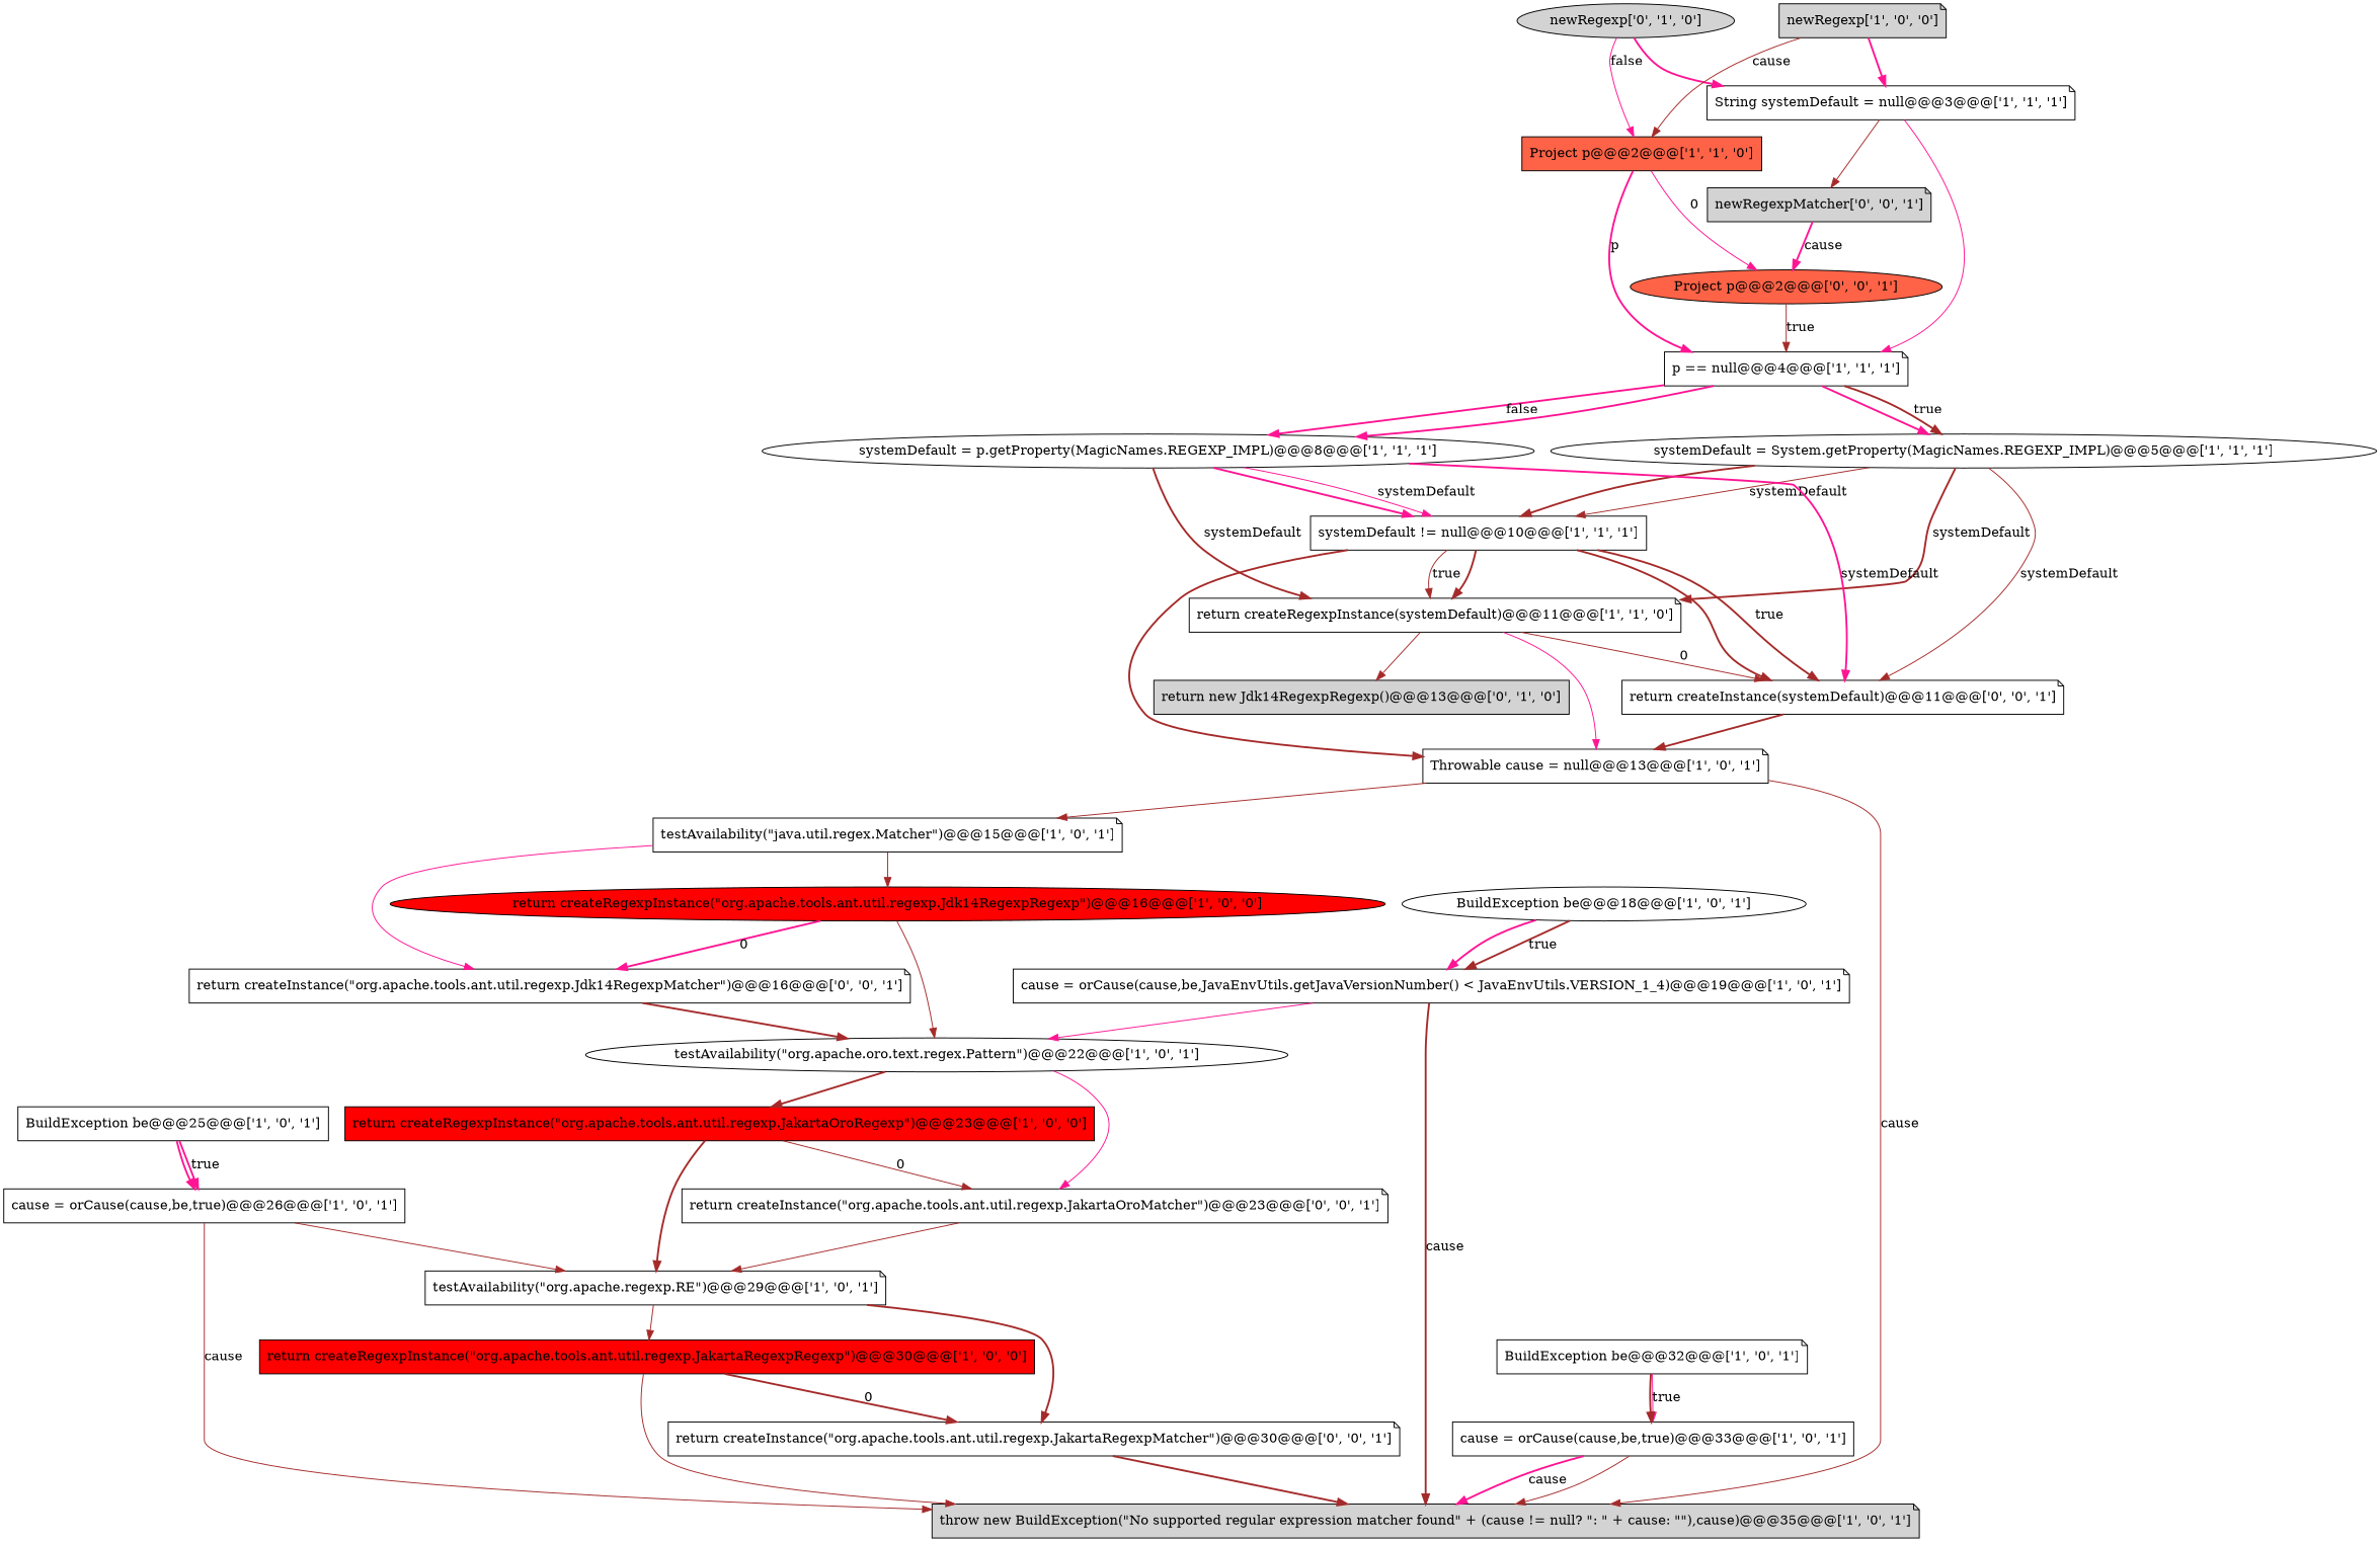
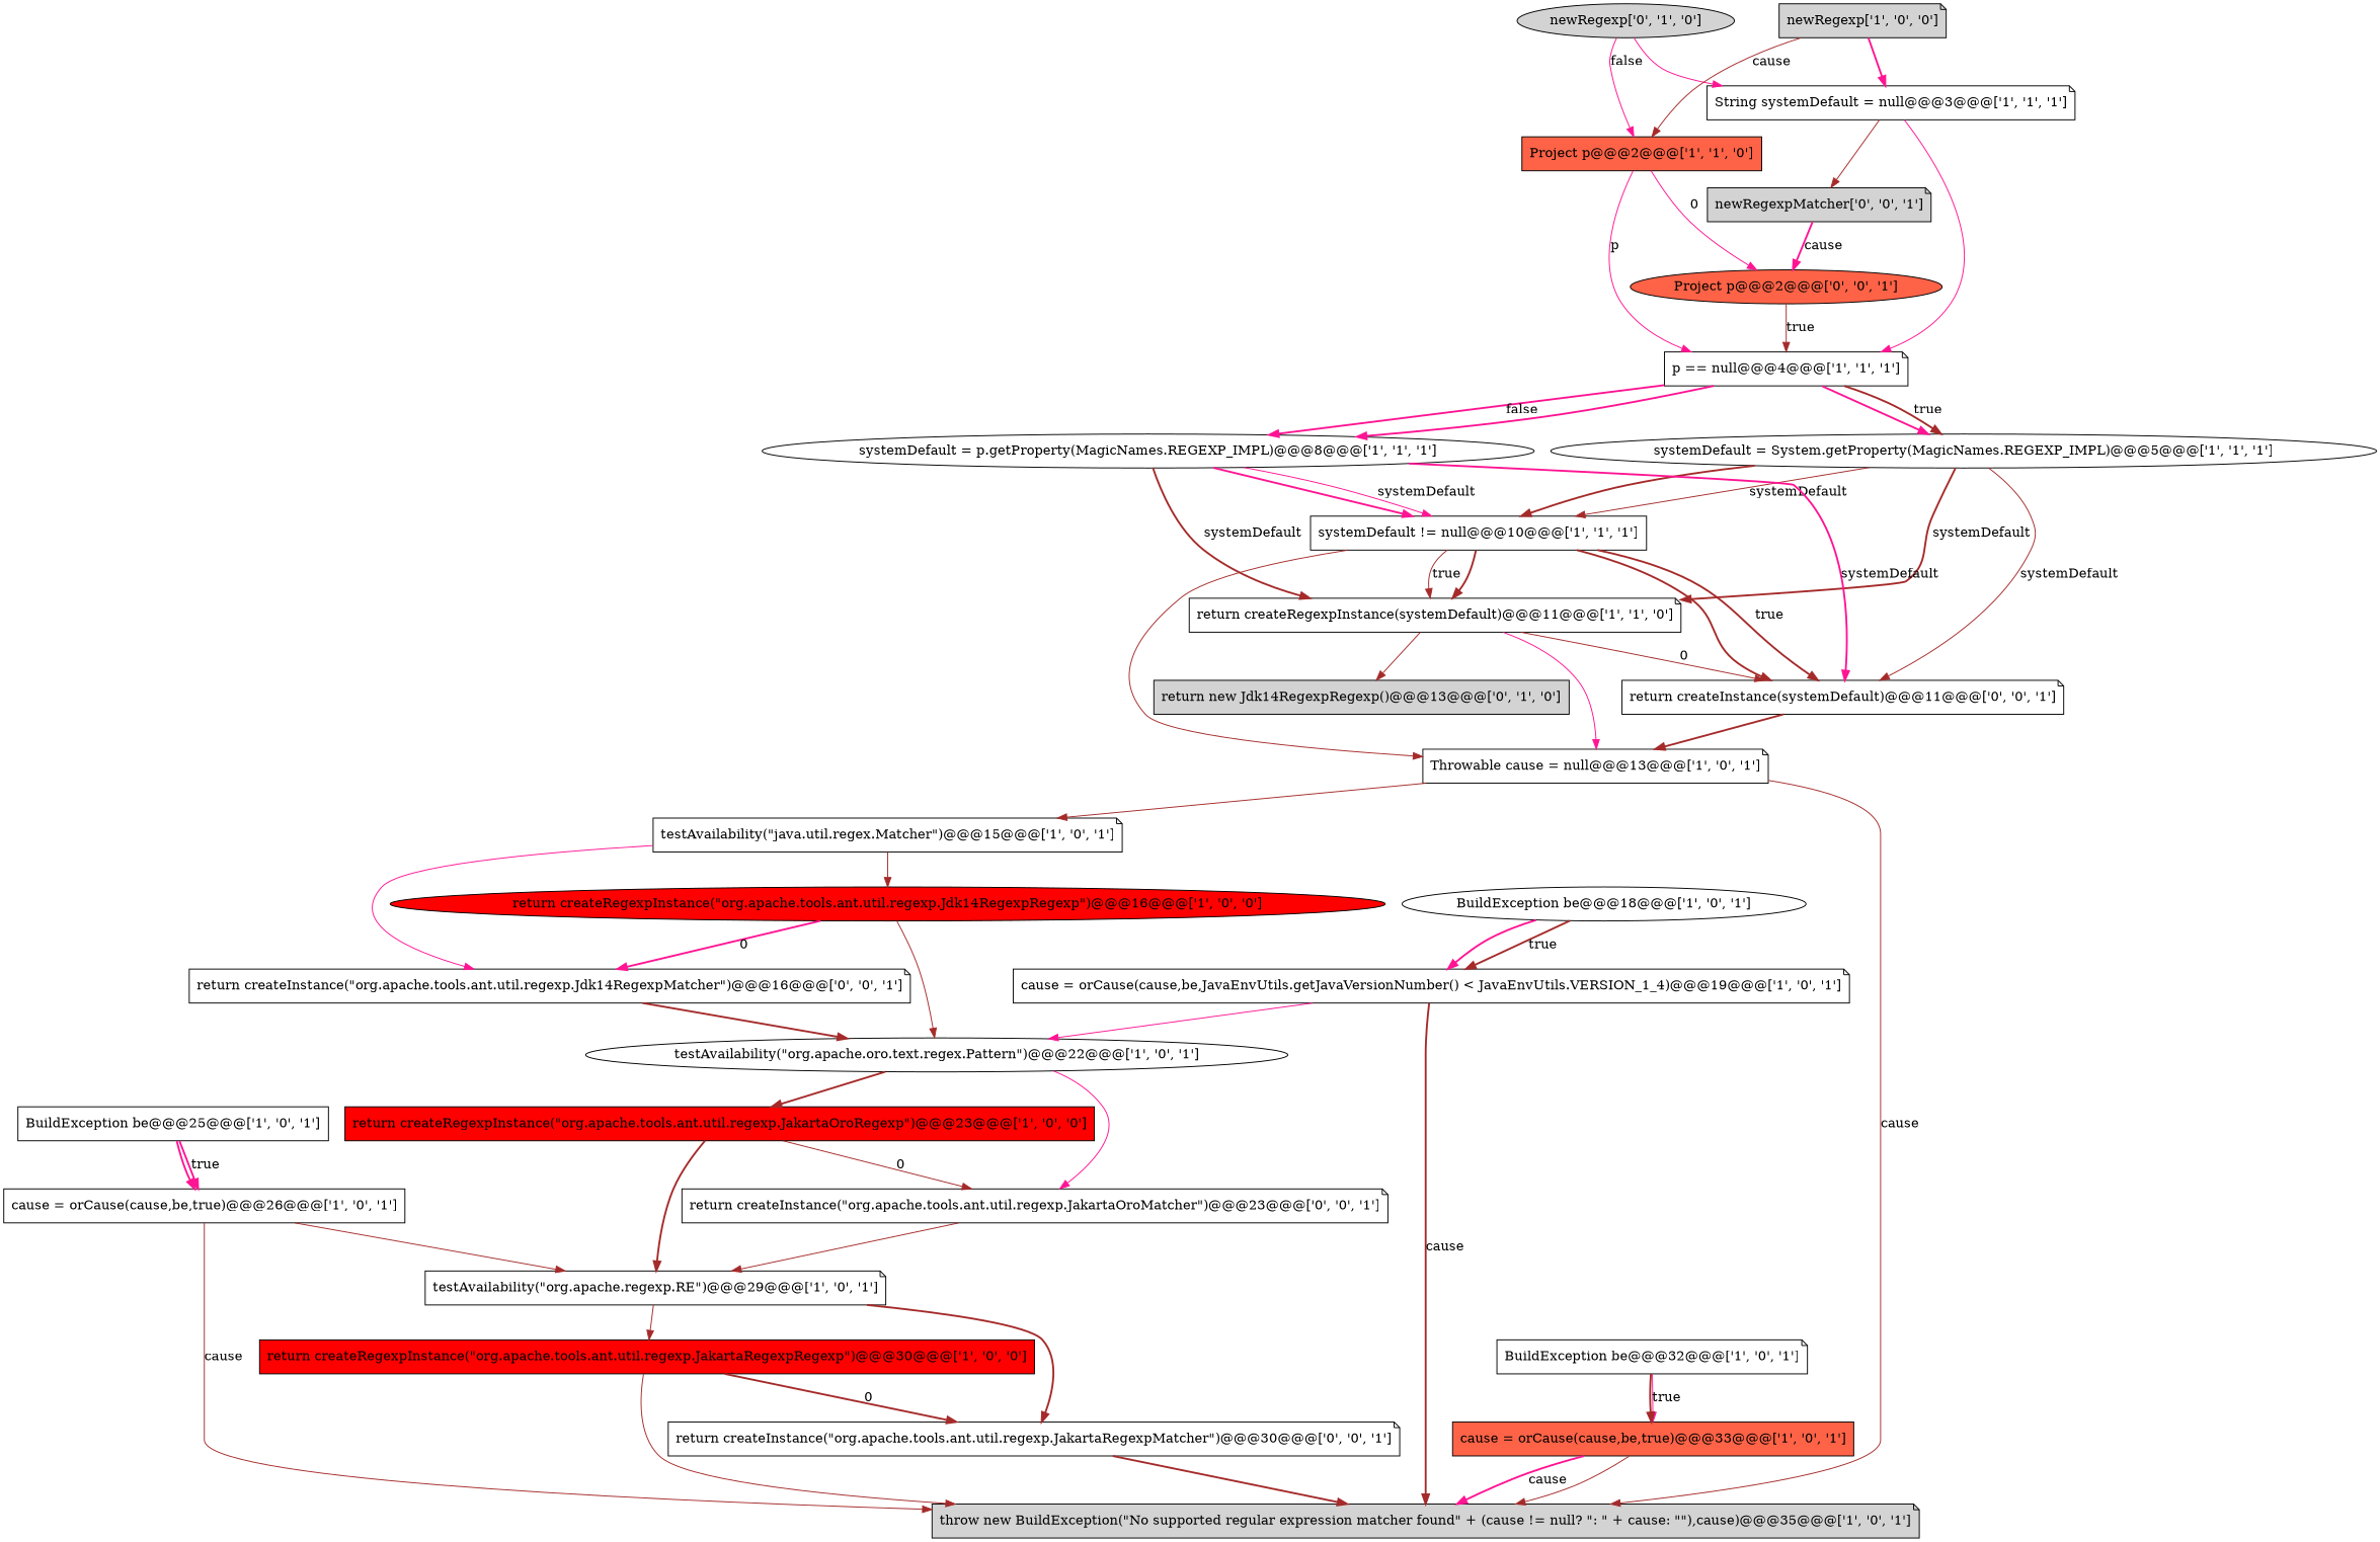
  digraph {
    node [fillcolor=white shape=note style=filled]
    edge [color=brown style=bold]
    n1 [fillcolor=red label="return createRegexpInstance(\"org.apache.tools.ant.util.regexp.JakartaRegexpRegexp\")@@@30@@@['1', '0', '0']" shape=box]
    n2 [label="return createInstance(\"org.apache.tools.ant.util.regexp.JakartaRegexpMatcher\")@@@30@@@['0', '0', '1']"]
    n3 [fillcolor=lightgray label="throw new BuildException(\"No supported regular expression matcher found\" + (cause != null? \": \" + cause: \"\"),cause)@@@35@@@['1', '0', '1']"]
    n4 [label="systemDefault != null@@@10@@@['1', '1', '1']" shape=box]
    n5 [label="return createInstance(systemDefault)@@@11@@@['0', '0', '1']"]
    n6 [label="Throwable cause = null@@@13@@@['1', '0', '1']"]
    n7 [label="return createRegexpInstance(systemDefault)@@@11@@@['1', '1', '0']"]
    n8 [fillcolor=lightgray label="return new Jdk14RegexpRegexp()@@@13@@@['0', '1', '0']" shape=box]
    n9 [label="testAvailability(\"java.util.regex.Matcher\")@@@15@@@['1', '0', '1']"]
    n10 [label="return createInstance(\"org.apache.tools.ant.util.regexp.Jdk14RegexpMatcher\")@@@16@@@['0', '0', '1']"]
    n11 [fillcolor=red label="return createRegexpInstance(\"org.apache.tools.ant.util.regexp.Jdk14RegexpRegexp\")@@@16@@@['1', '0', '0']" shape=ellipse]
    n12 [label="testAvailability(\"org.apache.oro.text.regex.Pattern\")@@@22@@@['1', '0', '1']" shape=ellipse]
    n13 [label="BuildException be@@@25@@@['1', '0', '1']" shape=box]
    n14 [label="cause = orCause(cause,be,true)@@@26@@@['1', '0', '1']" shape=box]
    n15 [label="testAvailability(\"org.apache.regexp.RE\")@@@29@@@['1', '0', '1']"]
    n16 [fillcolor=red label="return createRegexpInstance(\"org.apache.tools.ant.util.regexp.JakartaOroRegexp\")@@@23@@@['1', '0', '0']" shape=box]
    n17 [label="return createInstance(\"org.apache.tools.ant.util.regexp.JakartaOroMatcher\")@@@23@@@['0', '0', '1']"]
    n18 [fillcolor=tomato label="Project p@@@2@@@['0', '0', '1']" shape=ellipse]
    n19 [label="p == null@@@4@@@['1', '1', '1']"]
    n20 [label="systemDefault = System.getProperty(MagicNames.REGEXP_IMPL)@@@5@@@['1', '1', '1']" shape=ellipse]
    n21 [label="systemDefault = p.getProperty(MagicNames.REGEXP_IMPL)@@@8@@@['1', '1', '1']" shape=ellipse]
    n22 [fillcolor=lightgray label="newRegexp['0', '1', '0']" shape=ellipse]
    n23 [fillcolor=tomato label="Project p@@@2@@@['1', '1', '0']" shape=box]
    n24 [label="String systemDefault = null@@@3@@@['1', '1', '1']"]
    n25 [fillcolor=lightgray label="newRegexpMatcher['0', '0', '1']"]
    n26 [fillcolor=lightgray label="newRegexp['1', '0', '0']"]
-   n27 [label="cause = orCause(cause,be,true)@@@33@@@['1', '0', '1']" shape=box]
+   n27 [fillcolor=tomato label="cause = orCause(cause,be,true)@@@33@@@['1', '0', '1']" shape=box]
    n28 [label="BuildException be@@@32@@@['1', '0', '1']"]
    n29 [label="BuildException be@@@18@@@['1', '0', '1']" shape=ellipse]
    n30 [label="cause = orCause(cause,be,JavaEnvUtils.getJavaVersionNumber() < JavaEnvUtils.VERSION_1_4)@@@19@@@['1', '0', '1']"]
    n1 -> n2 [label=0]
    n1 -> n3 [style=solid]
    n2 -> n3
    n4 -> n5
    n4 -> n5 [label=true]
-   n4 -> n6
+   n4 -> n6 [style=solid]
    n4 -> n7
    n4 -> n7 [label=true style=solid]
    n5 -> n6
    n6 -> n3 [label=cause style=solid]
    n6 -> n9 [style=solid]
    n7 -> n5 [label=0 style=solid]
    n7 -> n6 [color=deeppink style=solid]
    n7 -> n8 [style=solid]
    n9 -> n10 [color=deeppink style=solid]
    n9 -> n11 [style=solid]
    n10 -> n12
    n11 -> n10 [color=deeppink label=0]
    n11 -> n12 [style=solid]
    n12 -> n16
    n12 -> n17 [color=deeppink style=solid]
    n13 -> n14 [color=deeppink]
    n13 -> n14 [color=deeppink label=true]
    n14 -> n3 [label=cause style=solid]
    n14 -> n15 [style=solid]
    n15 -> n1 [style=solid]
    n15 -> n2
    n16 -> n15
    n16 -> n17 [label=0 style=solid]
    n17 -> n15 [style=solid]
    n18 -> n19 [label=true style=solid]
    n19 -> n20 [color=deeppink]
    n19 -> n20 [label=true]
    n19 -> n21 [color=deeppink label=false]
    n19 -> n21 [color=deeppink]
    n20 -> n4
    n20 -> n4 [label=systemDefault style=solid]
    n20 -> n5 [label=systemDefault style=solid]
    n20 -> n7 [label=systemDefault]
    n21 -> n4 [color=deeppink]
    n21 -> n4 [color=deeppink label=systemDefault style=solid]
    n21 -> n5 [color=deeppink label=systemDefault]
    n21 -> n7 [label=systemDefault]
    n22 -> n23 [color=deeppink label=false style=solid]
-   n22 -> n24 [color=deeppink]
+   n22 -> n24 [color=deeppink style=solid]
    n23 -> n18 [color=deeppink label=0 style=solid]
-   n23 -> n19 [color=deeppink label=p]
+   n23 -> n19 [color=deeppink label=p style=solid]
    n24 -> n19 [color=deeppink style=solid]
    n24 -> n25 [style=solid]
    n25 -> n18 [color=deeppink label=cause]
    n26 -> n23 [label=cause style=solid]
    n26 -> n24 [color=deeppink]
    n27 -> n3 [style=solid]
    n27 -> n3 [color=deeppink label=cause]
    n28 -> n27 [color=deeppink label=true style=solid]
    n28 -> n27
    n29 -> n30 [color=deeppink]
    n29 -> n30 [label=true]
    n30 -> n3 [label=cause]
    n30 -> n12 [color=deeppink style=solid]
  }
